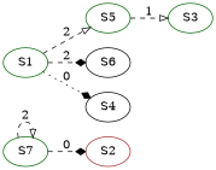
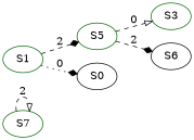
  strict digraph {
    rankdir=LR
    node [color=darkgreen]
    edge [arrowhead=diamond style=dashed]
    S7
-   S2 [color=brown]
    S5
    S3
    S6 [color=black]
    S1
-   S4 [color=black]
+   S4 [color=black label=S0]
    S7 -> S7 [arrowhead=onormal label=2]
-   S7 -> S2 [label=0]
-   S5 -> S3 [arrowhead=onormal label=1]
-   S1 -> S6 [label=2]
-   S1 -> S5 [arrowhead=onormal label=2]
+   S5 -> S3 [arrowhead=onormal label=0]
+   S5 -> S6 [label=2]
+   S1 -> S5 [label=2]
    S1 -> S4 [label=0 style=dotted]
  }
